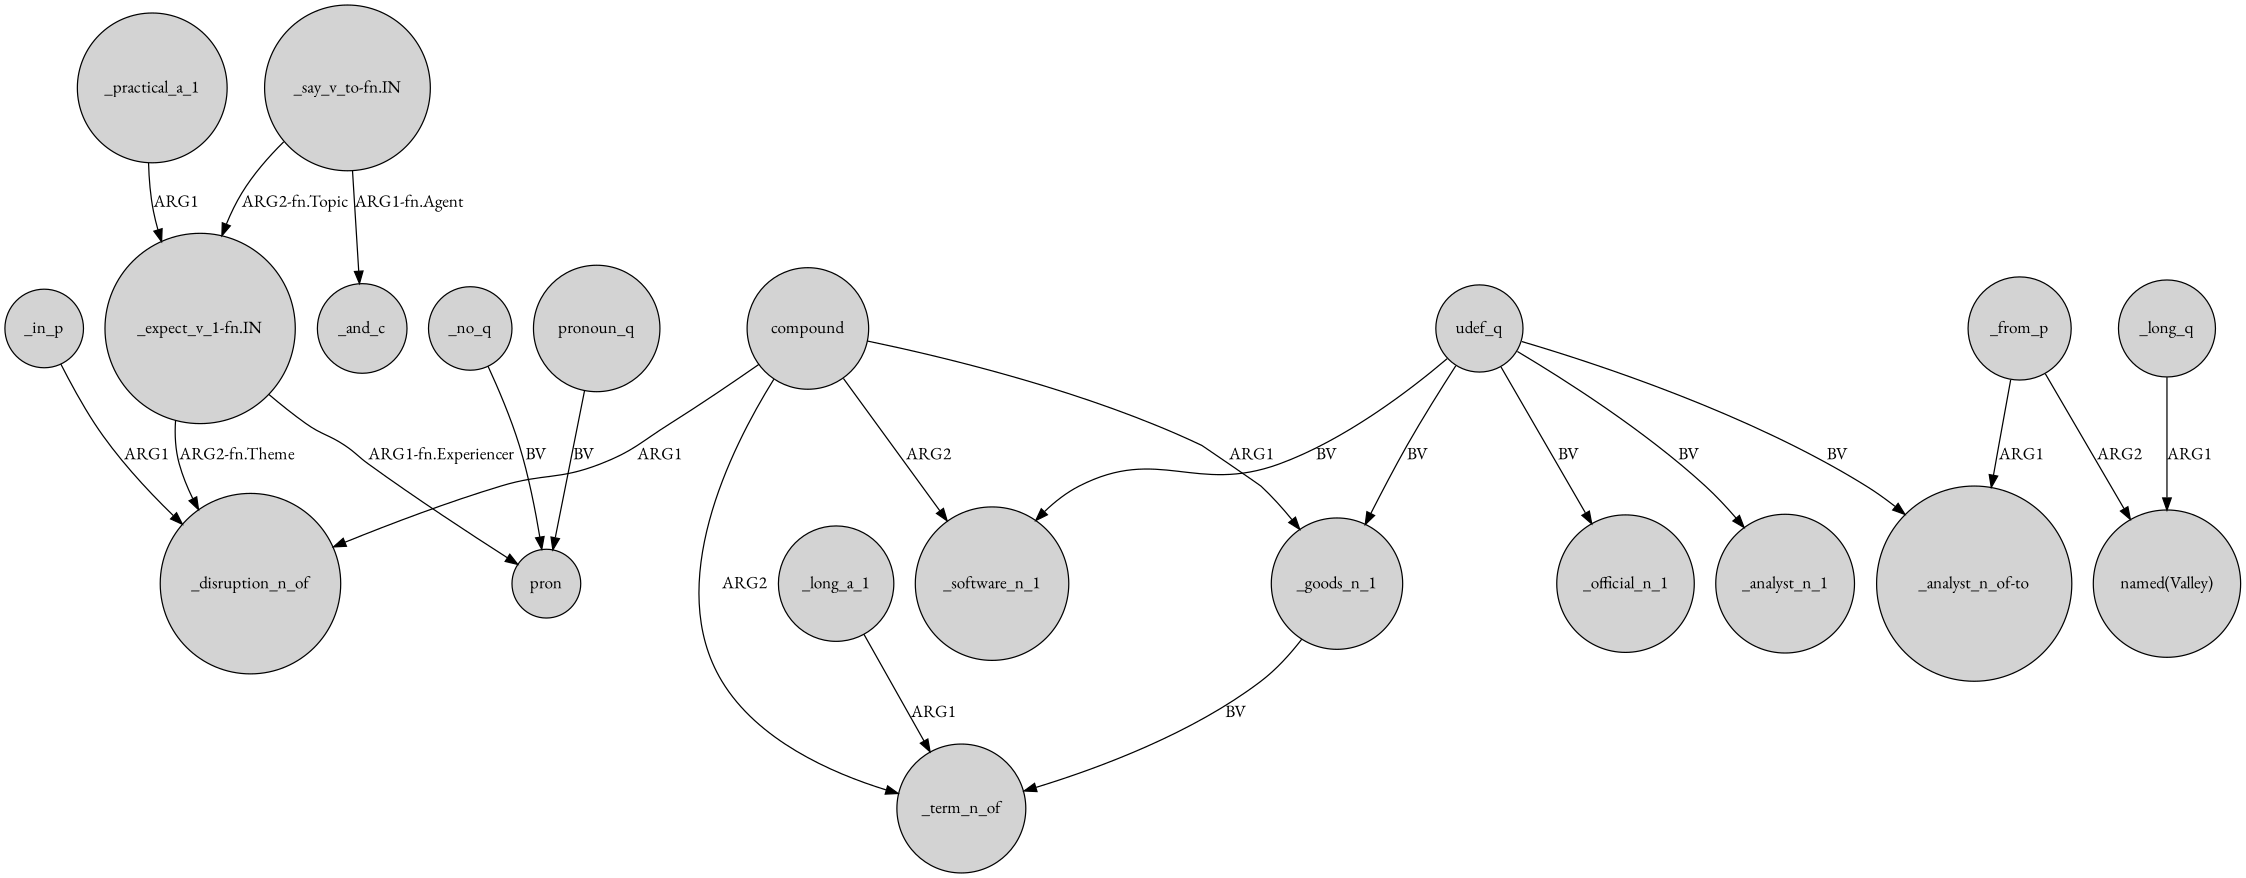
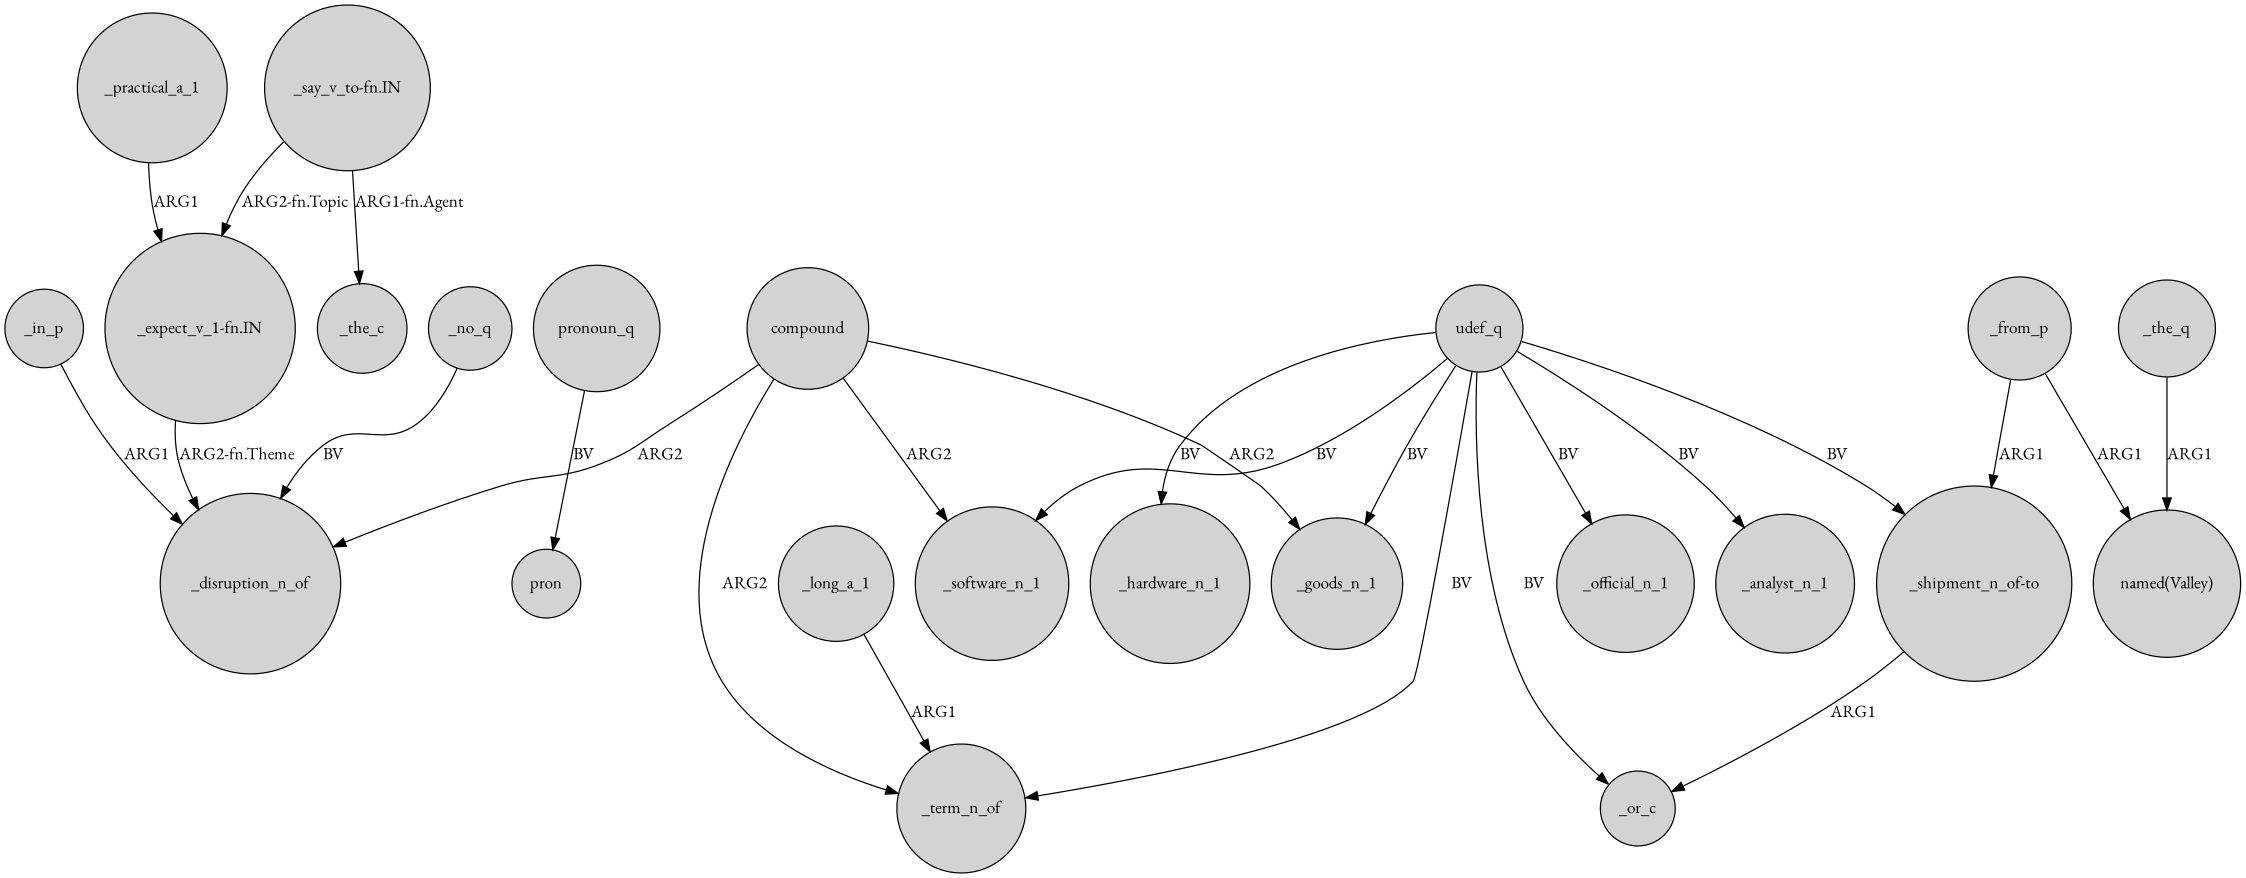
  digraph {
    fontname="EB Garamond"
    node [fontname="EB Garamond" shape=circle style=filled]
    edge [fontname="EB Garamond"]
    udef_q
    _software_n_1
+   _hardware_n_1
    _term_n_of
-   "_shipment_n_of-to" [label="_analyst_n_of-to"]
+   "_shipment_n_of-to"
+   _or_c
    _official_n_1
    _goods_n_1
    _analyst_n_1
    compound
    _disruption_n_of
    "_say_v_to-fn.IN"
-   _and_c
+   _and_c [label=_the_c]
    "_expect_v_1-fn.IN"
    pron
    _from_p
    "named(Valley)"
    _in_p
    pronoun_q
-   _the_q [label=_long_q]
+   _the_q
    _practical_a_1
    _long_a_1
    _no_q
    udef_q -> _software_n_1 [label=BV]
-   _goods_n_1 -> _term_n_of [label=BV]
+   udef_q -> _hardware_n_1 [label=BV]
+   udef_q -> _term_n_of [label=BV]
    udef_q -> "_shipment_n_of-to" [label=BV]
+   udef_q -> _or_c [label=BV]
    udef_q -> _official_n_1 [label=BV]
    udef_q -> _goods_n_1 [label=BV]
    udef_q -> _analyst_n_1 [label=BV]
+   "_shipment_n_of-to" -> _or_c [label=ARG1]
    compound -> _software_n_1 [label=ARG2]
    compound -> _term_n_of [label=ARG2]
-   compound -> _goods_n_1 [label=ARG1]
-   compound -> _disruption_n_of [label=ARG1]
+   compound -> _goods_n_1 [label=ARG2]
+   compound -> _disruption_n_of [label=ARG2]
    "_say_v_to-fn.IN" -> _and_c [label="ARG1-fn.Agent"]
    "_say_v_to-fn.IN" -> "_expect_v_1-fn.IN" [label="ARG2-fn.Topic"]
    "_expect_v_1-fn.IN" -> _disruption_n_of [label="ARG2-fn.Theme"]
-   "_expect_v_1-fn.IN" -> pron [label="ARG1-fn.Experiencer"]
    _from_p -> "_shipment_n_of-to" [label=ARG1]
-   _from_p -> "named(Valley)" [label=ARG2]
+   _from_p -> "named(Valley)" [label=ARG1]
    _in_p -> _disruption_n_of [label=ARG1]
    pronoun_q -> pron [label=BV]
    _the_q -> "named(Valley)" [label=ARG1]
    _practical_a_1 -> "_expect_v_1-fn.IN" [label=ARG1]
    _long_a_1 -> _term_n_of [label=ARG1]
-   _no_q -> pron [label=BV]
+   _no_q -> _disruption_n_of [label=BV]
  }
